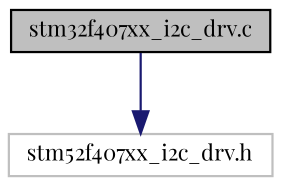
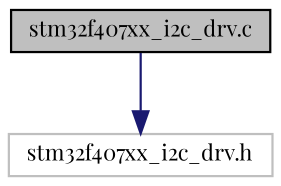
  digraph {
    fontname="Playfair Display"
    node [fontname="Playfair Display" fontsize=10 shape=record style=filled]
    n1 [color=black fillcolor=grey75 fontcolor=black height=0.2 label="stm32f407xx_i2c_drv.c" width=0.4]
-   n2 [color=grey75 fillcolor=white height=0.2 label="stm52f407xx_i2c_drv.h" width=0.4]
+   n2 [color=grey75 fillcolor=white height=0.2 label="stm32f407xx_i2c_drv.h" width=0.4]
    n1 -> n2 [color=midnightblue fontname="Playfair Display" fontsize=10 labelfontname=Helvetica labelfontsize=10 style=solid]
  }
